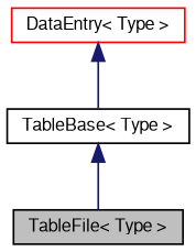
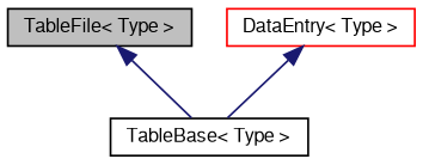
  digraph {
    node [color=black fontname=FreeSans fontsize=10 shape=record]
    edge [color=midnightblue dir=back fontname=FreeSans fontsize=10 labelfontname=FreeSans labelfontsize=10 style=solid]
    n1 [fillcolor=grey75 fontcolor=black height=0.2 label="TableFile\< Type \>" style=filled width=0.4]
    n2 [color=red height=0.2 label="DataEntry\< Type \>" width=0.4]
    n3 [height=0.2 label="TableBase\< Type \>" width=0.4]
    n2 -> n3
-   n3 -> n1
+   n1 -> n3
  }
